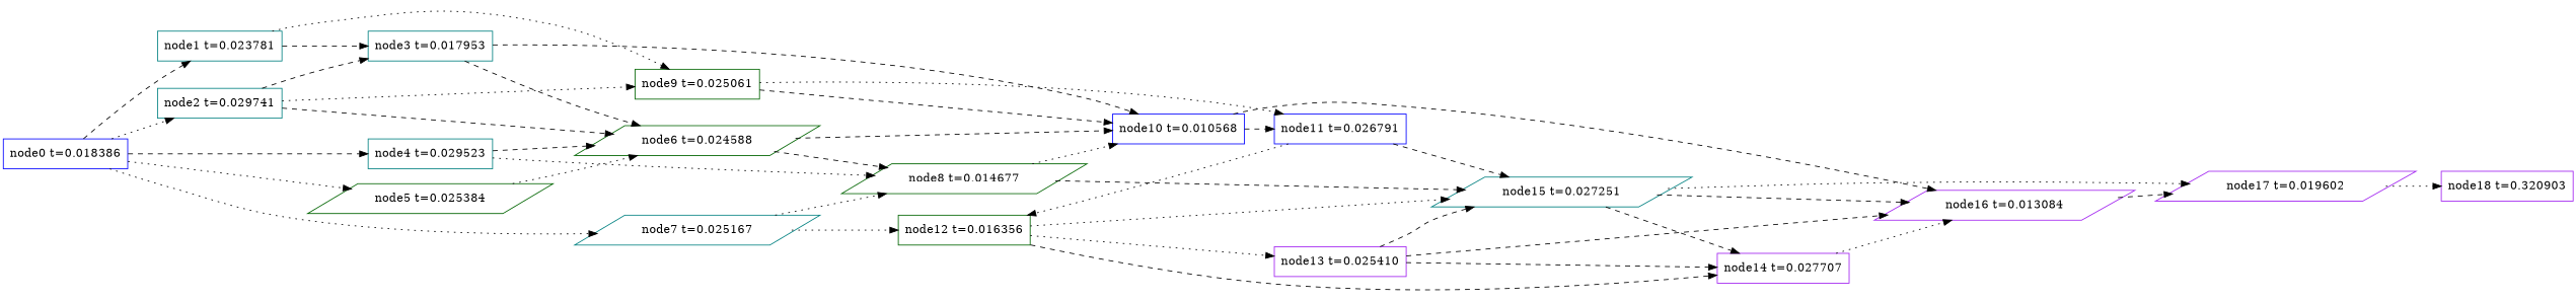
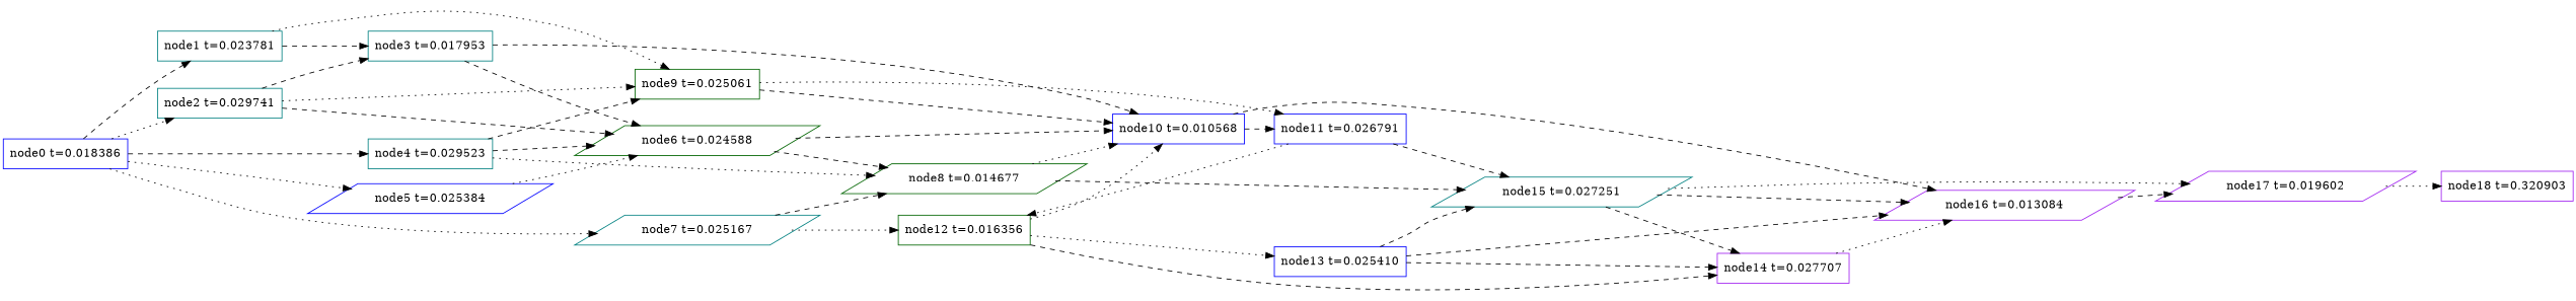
  digraph {
    rankdir=LR
    node [color=teal shape=box]
    edge [style=dashed]
    n1 [color=purple label="node18 t=0.320903"]
    n2 [color=purple label="node17 t=0.019602" shape=parallelogram]
    n3 [color=purple label="node16 t=0.013084" shape=parallelogram]
    n4 [label="node15 t=0.027251" shape=parallelogram]
    n5 [color=purple label="node14 t=0.027707"]
-   n6 [color=purple label="node13 t=0.025410"]
+   n6 [color=blue label="node13 t=0.025410"]
    n7 [color=darkgreen label="node12 t=0.016356"]
    n8 [color=blue label="node11 t=0.026791"]
    n9 [color=blue label="node10 t=0.010568"]
    n10 [color=darkgreen label="node9 t=0.025061"]
    n11 [color=darkgreen label="node8 t=0.014677" shape=parallelogram]
    n12 [label="node7 t=0.025167" shape=parallelogram]
    n13 [color=darkgreen label="node6 t=0.024588" shape=parallelogram]
-   n14 [color=darkgreen label="node5 t=0.025384" shape=parallelogram]
+   n14 [color=blue label="node5 t=0.025384" shape=parallelogram]
    n15 [label="node4 t=0.029523"]
    n16 [label="node3 t=0.017953"]
    n17 [label="node2 t=0.029741"]
    n18 [label="node1 t=0.023781"]
    n19 [color=blue label="node0 t=0.018386"]
    n2 -> n1 [style=dotted]
    n3 -> n2
    n4 -> n2 [style=dotted]
    n4 -> n3
    n4 -> n5
    n5 -> n3 [style=dotted]
    n6 -> n3
    n6 -> n4
    n6 -> n5
-   n7 -> n4 [style=dotted]
+   n7 -> n9 [style=dotted]
    n7 -> n5
    n7 -> n6 [style=dotted]
    n8 -> n4
    n8 -> n7 [style=dotted]
    n9 -> n3
    n9 -> n8
    n10 -> n8 [style=dotted]
    n10 -> n9
    n11 -> n4
    n11 -> n9 [style=dotted]
    n12 -> n7 [style=dotted]
-   n12 -> n11 [style=dotted]
+   n12 -> n11
    n13 -> n9
    n13 -> n11
    n14 -> n13 [style=dotted]
+   n15 -> n10
    n15 -> n11 [style=dotted]
    n15 -> n13
    n16 -> n9
    n16 -> n13
    n17 -> n10 [style=dotted]
    n17 -> n13
    n17 -> n16
    n18 -> n10 [style=dotted]
    n18 -> n16
    n19 -> n12 [style=dotted]
    n19 -> n14 [style=dotted]
    n19 -> n15
    n19 -> n17 [style=dotted]
    n19 -> n18
  }
